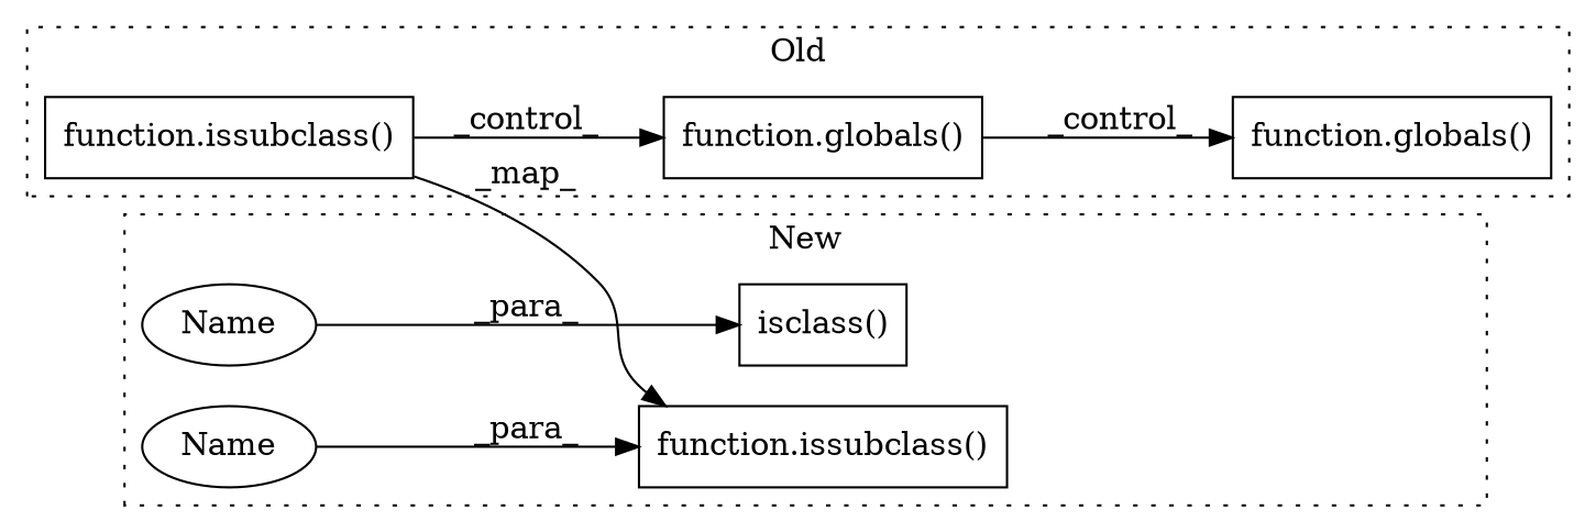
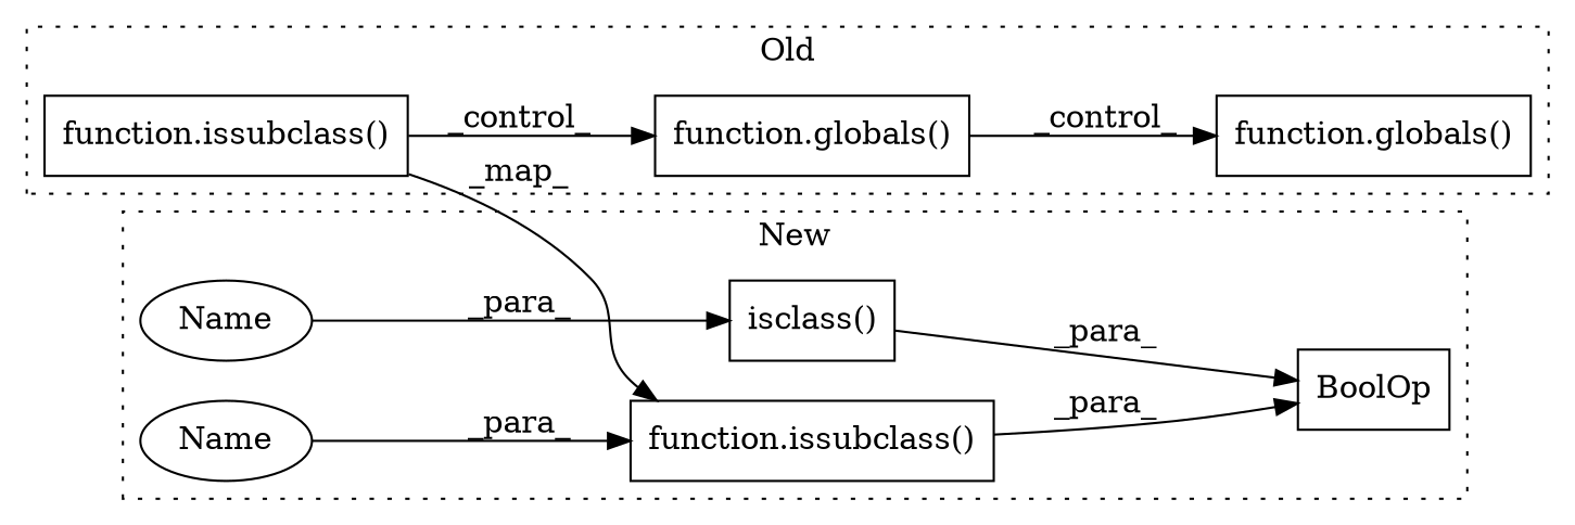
  digraph {
    rankdir=LR
    node [a=75 l=9 shape=box]
    n1 [label="function.globals()" s=9170]
    n2 [l="11,1" label="function.issubclass()" s="8884,8915"]
    n3 [label="function.globals()" s=9235]
    n4 [l="16,1" label="isclass()" s="9382,9407"]
+   n5 [a=72 l=63 label=BoolOp s=9382]
    n6 [l="11,1" label="function.issubclass()" s="9413,9444"]
    n7 [a=87 label=Name s=9398 shape=ellipse]
    n8 [a=87 label=Name s=9424 shape=ellipse]
    subgraph cluster_1 {
      label=Old
      style=dotted
      n1
      n2
      n3
    }
    subgraph cluster_2 {
      label=New
      style=dotted
      n4
+     n5
      n6
      n7
      n8
    }
    n1 -> n3 [label=_control_]
    n2 -> n1 [label=_control_]
    n2 -> n6 [label=_map_]
+   n4 -> n5 [label=_para_]
+   n6 -> n5 [label=_para_]
    n7 -> n4 [label=_para_]
    n8 -> n6 [label=_para_]
  }
